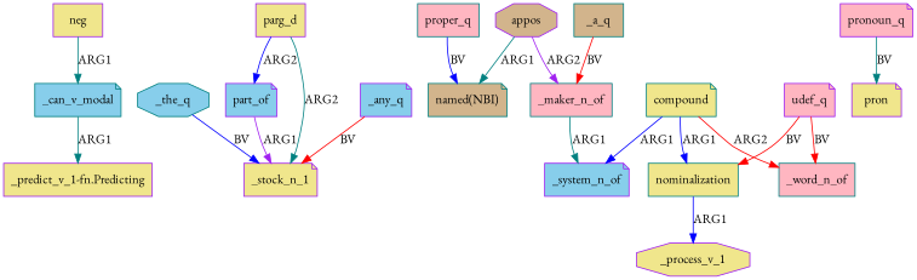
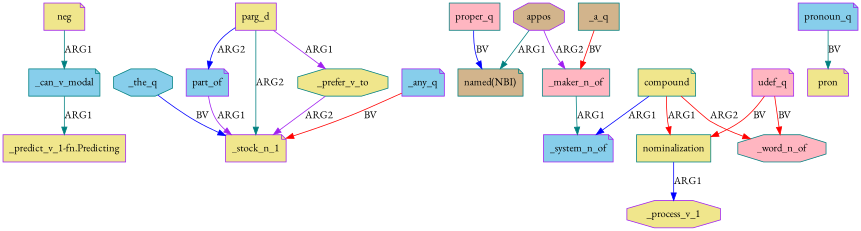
  digraph {
    fontname="EB Garamond"
    node [color=purple fillcolor=khaki fontname="EB Garamond" shape=note style=filled]
    edge [color=teal fontname="EB Garamond"]
    "_predict_v_1-fn.Predicting" [shape=box]
    part_of [fillcolor=skyblue]
    _stock_n_1
    appos [fillcolor=tan shape=octagon]
    "named(NBI)" [color=teal fillcolor=tan]
    _maker_n_of [color=teal fillcolor=lightpink shape=box]
    _system_n_of [fillcolor=skyblue]
    compound [color=teal]
-   _word_n_of [color=teal fillcolor=lightpink shape=box]
+   _word_n_of [color=teal fillcolor=lightpink shape=octagon]
    nominalization [color=teal shape=box]
    _process_v_1 [shape=octagon]
    _the_q [color=teal fillcolor=skyblue shape=octagon]
    udef_q [fillcolor=lightpink]
    proper_q [color=teal fillcolor=lightpink shape=box]
-   pronoun_q [fillcolor=lightpink]
+   pronoun_q [fillcolor=skyblue]
    pron
    _a_q [color=teal fillcolor=tan shape=box]
    parg_d [shape=box]
+   _prefer_v_to [color=teal shape=octagon]
    _any_q [fillcolor=skyblue]
-   neg [shape=box]
+   neg
    _can_v_modal [color=teal fillcolor=skyblue]
    part_of -> _stock_n_1 [color=purple label=ARG1]
    appos -> "named(NBI)" [label=ARG1]
    appos -> _maker_n_of [color=purple label=ARG2]
    _maker_n_of -> _system_n_of [label=ARG1]
    compound -> _system_n_of [color=blue label=ARG1]
    compound -> _word_n_of [color=red label=ARG2]
-   compound -> nominalization [color=blue label=ARG1]
+   compound -> nominalization [color=red label=ARG1]
    nominalization -> _process_v_1 [color=blue label=ARG1]
    _the_q -> _stock_n_1 [color=blue label=BV]
    udef_q -> _word_n_of [color=red label=BV]
    udef_q -> nominalization [color=red label=BV]
    proper_q -> "named(NBI)" [color=blue label=BV]
    pronoun_q -> pron [label=BV]
    _a_q -> _maker_n_of [color=red label=BV]
    parg_d -> part_of [color=blue label=ARG2]
    parg_d -> _stock_n_1 [label=ARG2]
+   parg_d -> _prefer_v_to [color=purple label=ARG1]
+   _prefer_v_to -> _stock_n_1 [color=purple label=ARG2]
    _any_q -> _stock_n_1 [color=red label=BV]
    neg -> _can_v_modal [label=ARG1]
    _can_v_modal -> "_predict_v_1-fn.Predicting" [label=ARG1]
  }
